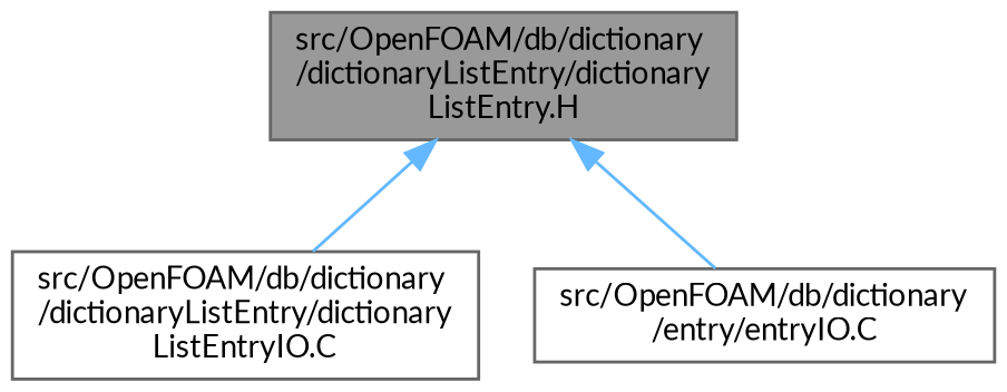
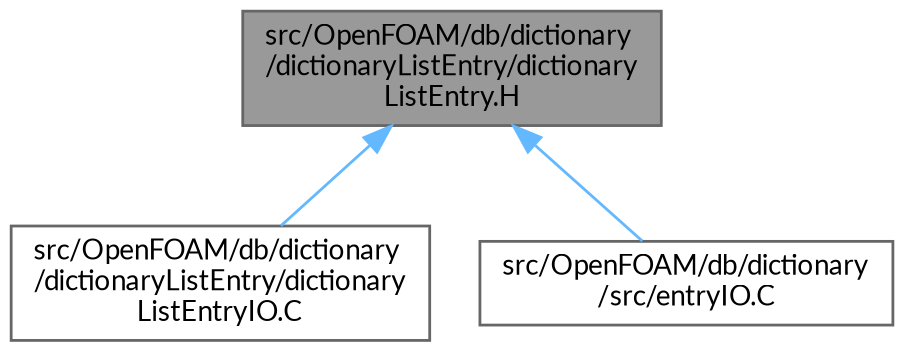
  digraph {
    fontname=Lato
    node [color=grey40 fillcolor=white fontname=Lato fontsize=10 shape=box style=filled]
    edge [color=steelblue1 dir=back fontname=Lato fontsize=10 labelfontname=Helvetica labelfontsize=10 style=solid]
    n1 [color=gray40 fillcolor=grey60 fontcolor=black height=0.2 label="src/OpenFOAM/db/dictionary\l/dictionaryListEntry/dictionary\lListEntry.H" width=0.4]
    n2 [height=0.2 label="src/OpenFOAM/db/dictionary\l/dictionaryListEntry/dictionary\lListEntryIO.C" width=0.4]
-   n3 [height=0.2 label="src/OpenFOAM/db/dictionary\l/entry/entryIO.C" width=0.4]
+   n3 [height=0.2 label="src/OpenFOAM/db/dictionary\l/src/entryIO.C" width=0.4]
    n1 -> n2
    n1 -> n3
  }
